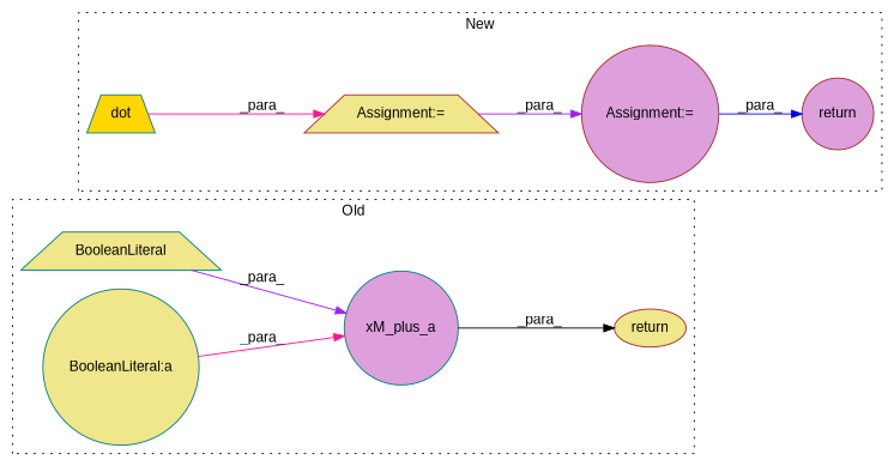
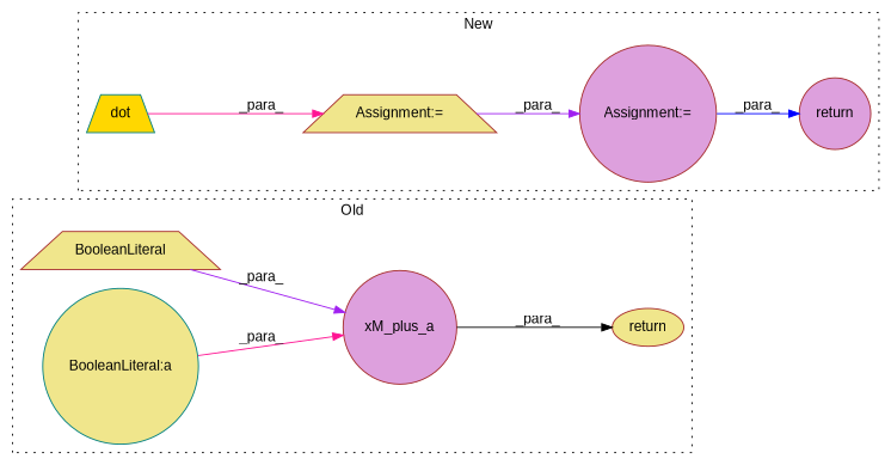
  digraph {
    fontname="Liberation Sans"
    rankdir=LR
    node [a=32 color=brown fillcolor=khaki fontname="Liberation Sans" l=7 shape=circle style=filled]
    edge [color=purple fontname="Liberation Sans"]
-   n1 [color=teal fillcolor=plum l="10,1" label=xM_plus_a s="7744,7786"]
-   n2 [a=9 color=teal l=5 label=BooleanLiteral s=7781 shape=trapezium]
+   n1 [fillcolor=plum l="10,1" label=xM_plus_a s="7744,7786"]
+   n2 [a=9 l=5 label=BooleanLiteral s=7781 shape=trapezium]
    n3 [a=41 label=return s=7728 shape=ellipse]
    n4 [a=27 color=teal l=3 label="BooleanLiteral:a" s=7696]
    n5 [a=41 fillcolor=plum label=return s=7862]
    n6 [color=teal fillcolor=gold l="4,1" label=dot s="7773,7807" shape=trapezium]
    n7 [a=7 fillcolor=plum l=2 label="Assignment:=" s=7838]
    n8 [a=7 l=2 label="Assignment:=" s=7820 shape=trapezium]
    subgraph cluster_1 {
      label=Old
      style=dotted
      n1
      n2
      n3
      n4
    }
    subgraph cluster_2 {
      label=New
      style=dotted
      n5
      n6
      n7
      n8
    }
    n1 -> n3 [color=black label=_para_]
    n2 -> n1 [label=_para_]
    n4 -> n1 [color=deeppink label=_para_]
    n6 -> n8 [color=deeppink label=_para_]
    n7 -> n5 [color=blue label=_para_]
    n8 -> n7 [label=_para_]
  }
